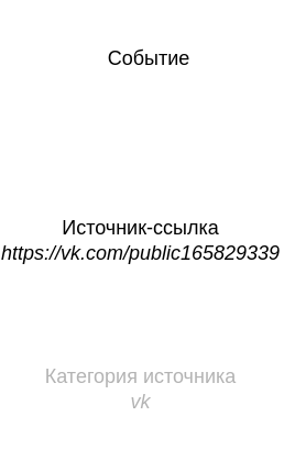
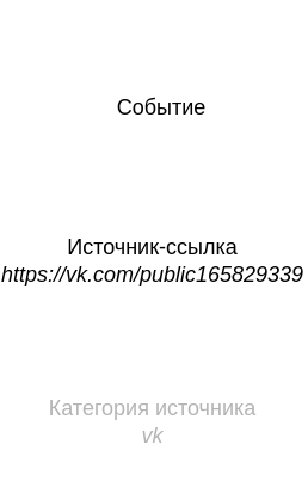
  <mxCell id="0" />
  <mxCell id="1" parent="0" />
  <mxCell id="2" value="Источник-ссылка&lt;br&gt;&lt;i&gt;https://vk.com/public165829339&lt;/i&gt;" style="text;html=1;strokeColor=none;fillColor=none;align=center;verticalAlign=middle;whiteSpace=wrap;rounded=0;" vertex="1" parent="1"><mxGeometry x="25" y="130" width="120" height="30" as="geometry" /></mxCell>
  <mxCell id="3" value="Категория источника&lt;br&gt;&lt;i&gt;vk&lt;/i&gt;" style="text;html=1;strokeColor=none;fillColor=none;align=center;verticalAlign=middle;whiteSpace=wrap;rounded=0;fontColor=#B3B3B3;" vertex="1" parent="1"><mxGeometry x="20" y="220" width="130" height="30" as="geometry" /></mxCell>
- <mxCell id="4" value="Событие" style="text;html=1;strokeColor=none;fillColor=none;align=center;verticalAlign=middle;whiteSpace=wrap;rounded=0;fontColor=#000000;" vertex="1" parent="1"><mxGeometry x="60" y="20" width="60" height="30" as="geometry" /></mxCell>
+ <mxCell id="4" value="Событие" style="text;html=1;strokeColor=none;fillColor=none;align=center;verticalAlign=middle;whiteSpace=wrap;rounded=0;fontColor=#000000;" vertex="1" parent="1"><mxGeometry x="60" y="45" width="60" height="30" as="geometry" /></mxCell>
